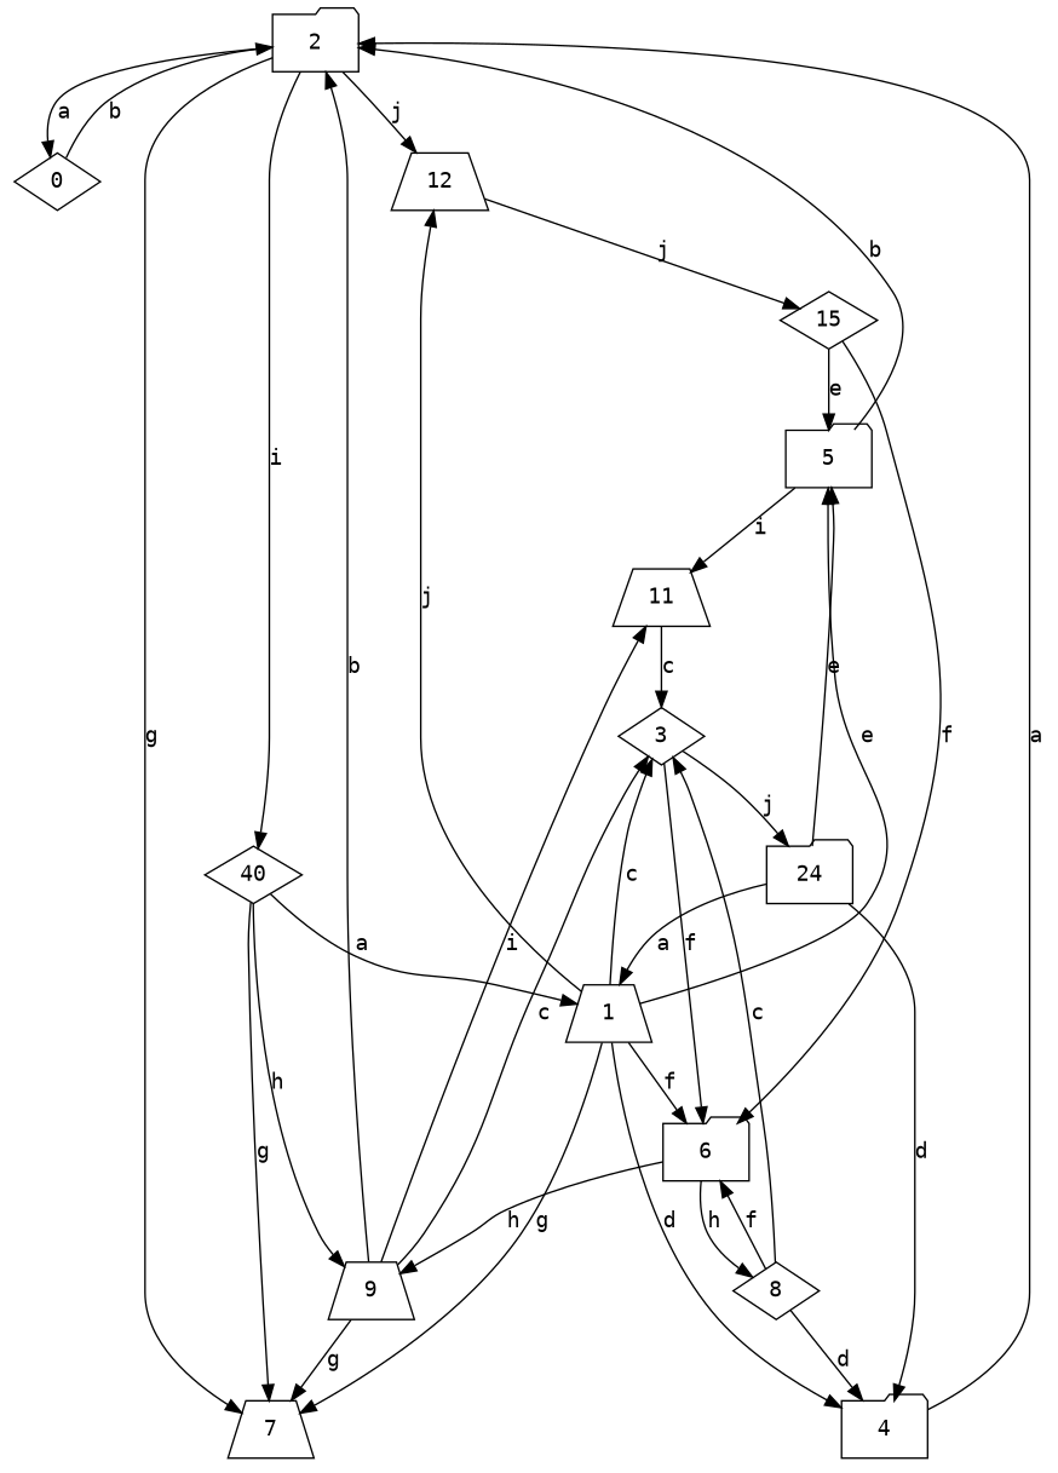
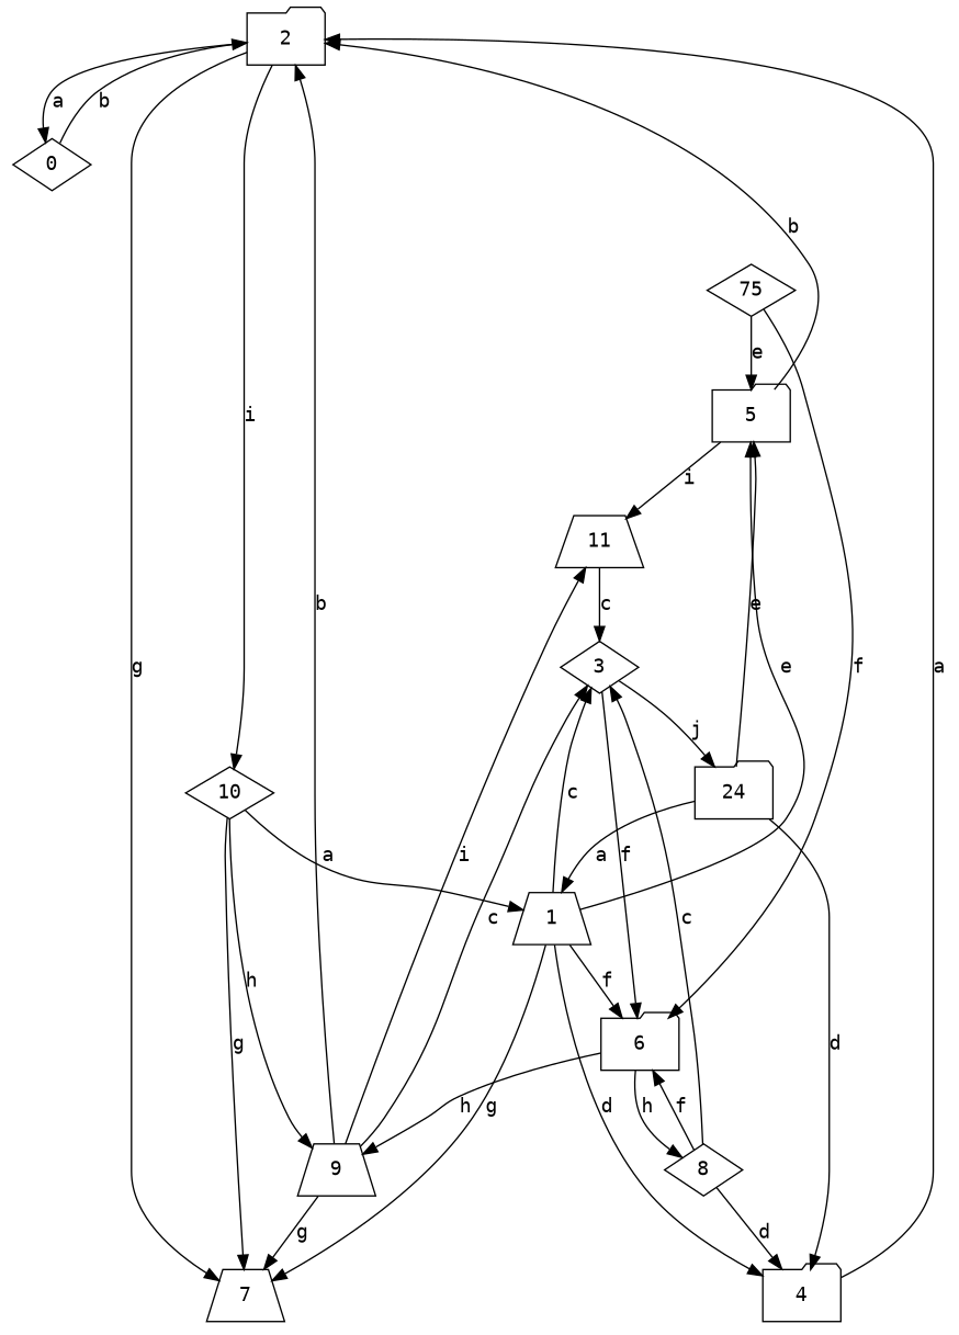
  strict digraph {
    fontname="DejaVu Sans Mono"
    node [fontname="DejaVu Sans Mono" shape=folder]
    edge [fontname="DejaVu Sans Mono"]
    2
    0 [shape=diamond]
    7 [shape=trapezium]
-   12 [shape=trapezium]
-   10 [shape=diamond label=40]
+   10 [shape=diamond]
    1 [shape=trapezium]
    3 [shape=diamond]
    4
    5
    6
    n11 [label=24]
    11 [shape=trapezium]
    8 [shape=diamond]
    9 [shape=trapezium]
-   15 [shape=diamond]
+   15 [shape=diamond label=75]
    2 -> 0 [label=a]
    2 -> 7 [label=g]
-   2 -> 12 [label=j]
    2 -> 10 [label=i]
    0 -> 2 [label=b]
-   12 -> 15 [label=j]
    10 -> 7 [label=g]
    10 -> 1 [label=a]
    10 -> 9 [label=h]
    1 -> 7 [label=g]
-   1 -> 12 [label=j]
    1 -> 3 [label=c]
    1 -> 4 [label=d]
    1 -> 5 [label=e]
    1 -> 6 [label=f]
    3 -> 6 [label=f]
    3 -> n11 [label=j]
    4 -> 2 [label=a]
    5 -> 2 [label=b]
    5 -> 11 [label=i]
    6 -> 8 [label=h]
    6 -> 9 [label=h]
    n11 -> 1 [label=a]
    n11 -> 4 [label=d]
    n11 -> 5 [label=e]
    11 -> 3 [label=c]
    8 -> 3 [label=c]
    8 -> 4 [label=d]
    8 -> 6 [label=f]
    9 -> 2 [label=b]
    9 -> 7 [label=g]
    9 -> 3 [label=c]
    9 -> 11 [label=i]
    15 -> 5 [label=e]
    15 -> 6 [label=f]
  }
